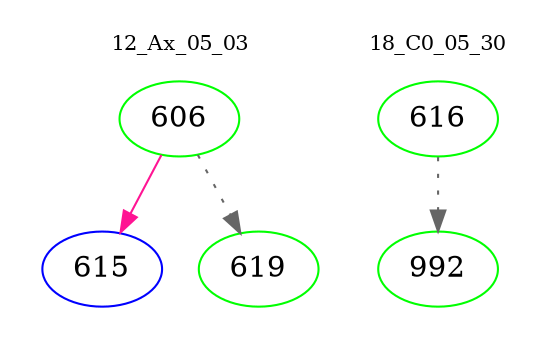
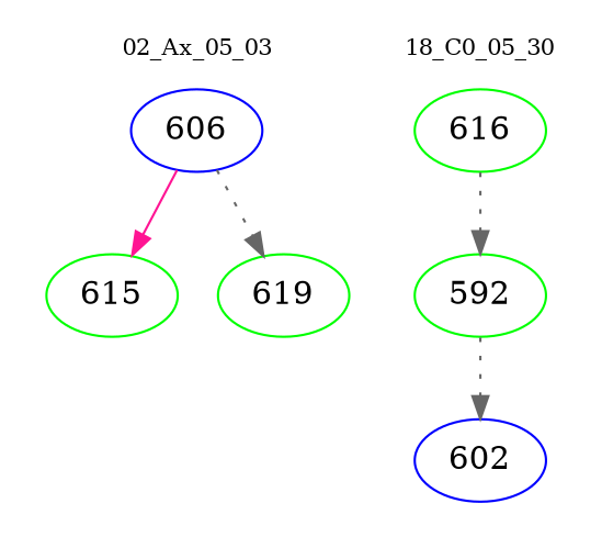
  digraph {
    node [color=green]
    edge [color=gray40 style=dotted]
-   n1 [label=606]
-   n2 [color=blue label=615]
+   n1 [color=blue label=606]
+   n2 [label=615]
    n3 [label=619]
-   n4 [label=992]
+   n4 [label=592]
    n5 [label=616]
+   n6 [color=blue label=602]
    subgraph cluster_1 {
      color=white
      fontsize=10
-     label="12_Ax_05_03"
+     label="02_Ax_05_03"
      n1
      n2
      n3
    }
    subgraph cluster_2 {
      color=white
      fontsize=10
      label="18_C0_05_30"
      n4
      n5
+     n6
    }
    n1 -> n2 [color=deeppink style=solid]
    n1 -> n3
+   n4 -> n6
    n5 -> n4
  }
